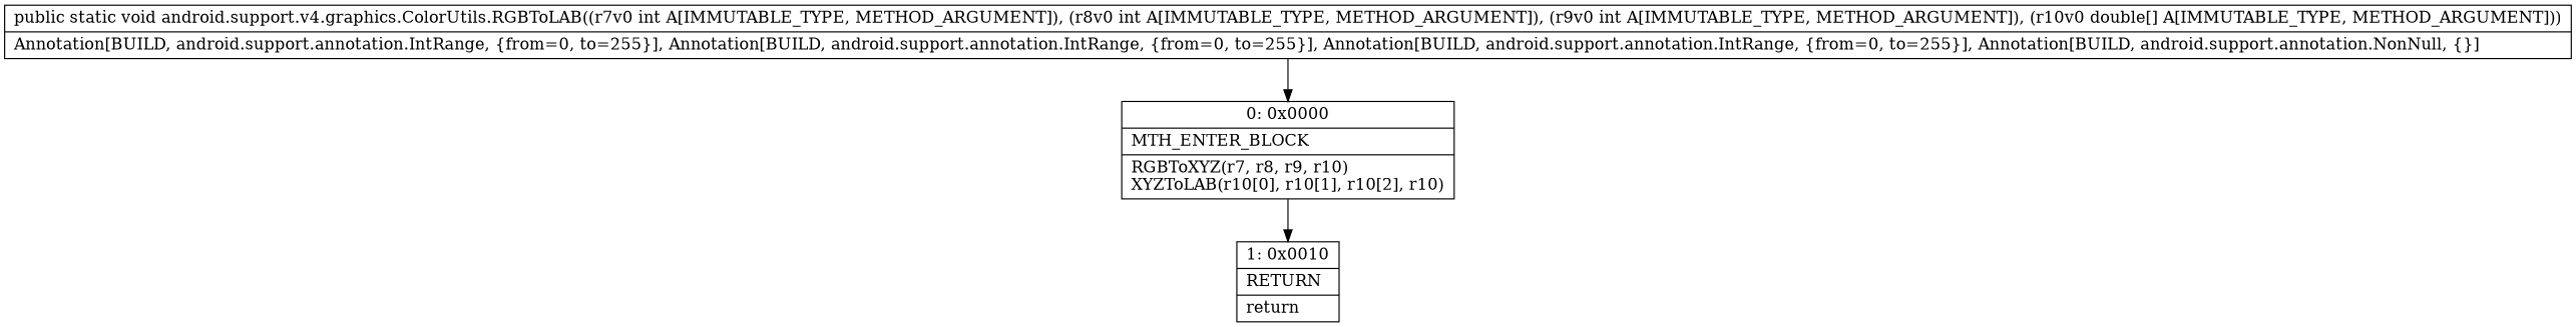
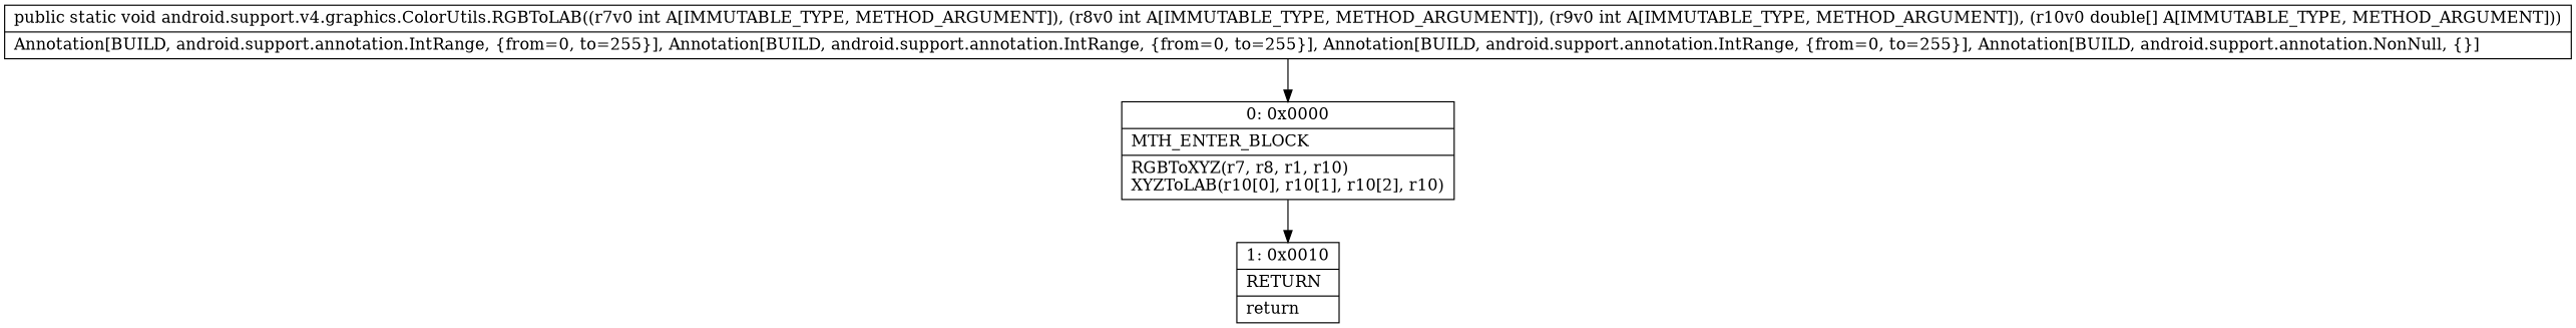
  digraph {
    node [shape=record]
-   n1 [label="{0\:\ 0x0000|MTH_ENTER_BLOCK\l|RGBToXYZ(r7, r8, r9, r10)\lXYZToLAB(r10[0], r10[1], r10[2], r10)\l}"]
+   n1 [label="{0\:\ 0x0000|MTH_ENTER_BLOCK\l|RGBToXYZ(r7, r8, r1, r10)\lXYZToLAB(r10[0], r10[1], r10[2], r10)\l}"]
    n2 [label="{1\:\ 0x0010|RETURN\l|return\l}"]
    n3 [label="{public static void android.support.v4.graphics.ColorUtils.RGBToLAB((r7v0 int A[IMMUTABLE_TYPE, METHOD_ARGUMENT]), (r8v0 int A[IMMUTABLE_TYPE, METHOD_ARGUMENT]), (r9v0 int A[IMMUTABLE_TYPE, METHOD_ARGUMENT]), (r10v0 double[] A[IMMUTABLE_TYPE, METHOD_ARGUMENT]))  | Annotation[BUILD, android.support.annotation.IntRange, \{from=0, to=255\}], Annotation[BUILD, android.support.annotation.IntRange, \{from=0, to=255\}], Annotation[BUILD, android.support.annotation.IntRange, \{from=0, to=255\}], Annotation[BUILD, android.support.annotation.NonNull, \{\}]\l}"]
    n1 -> n2
    n3 -> n1
  }
